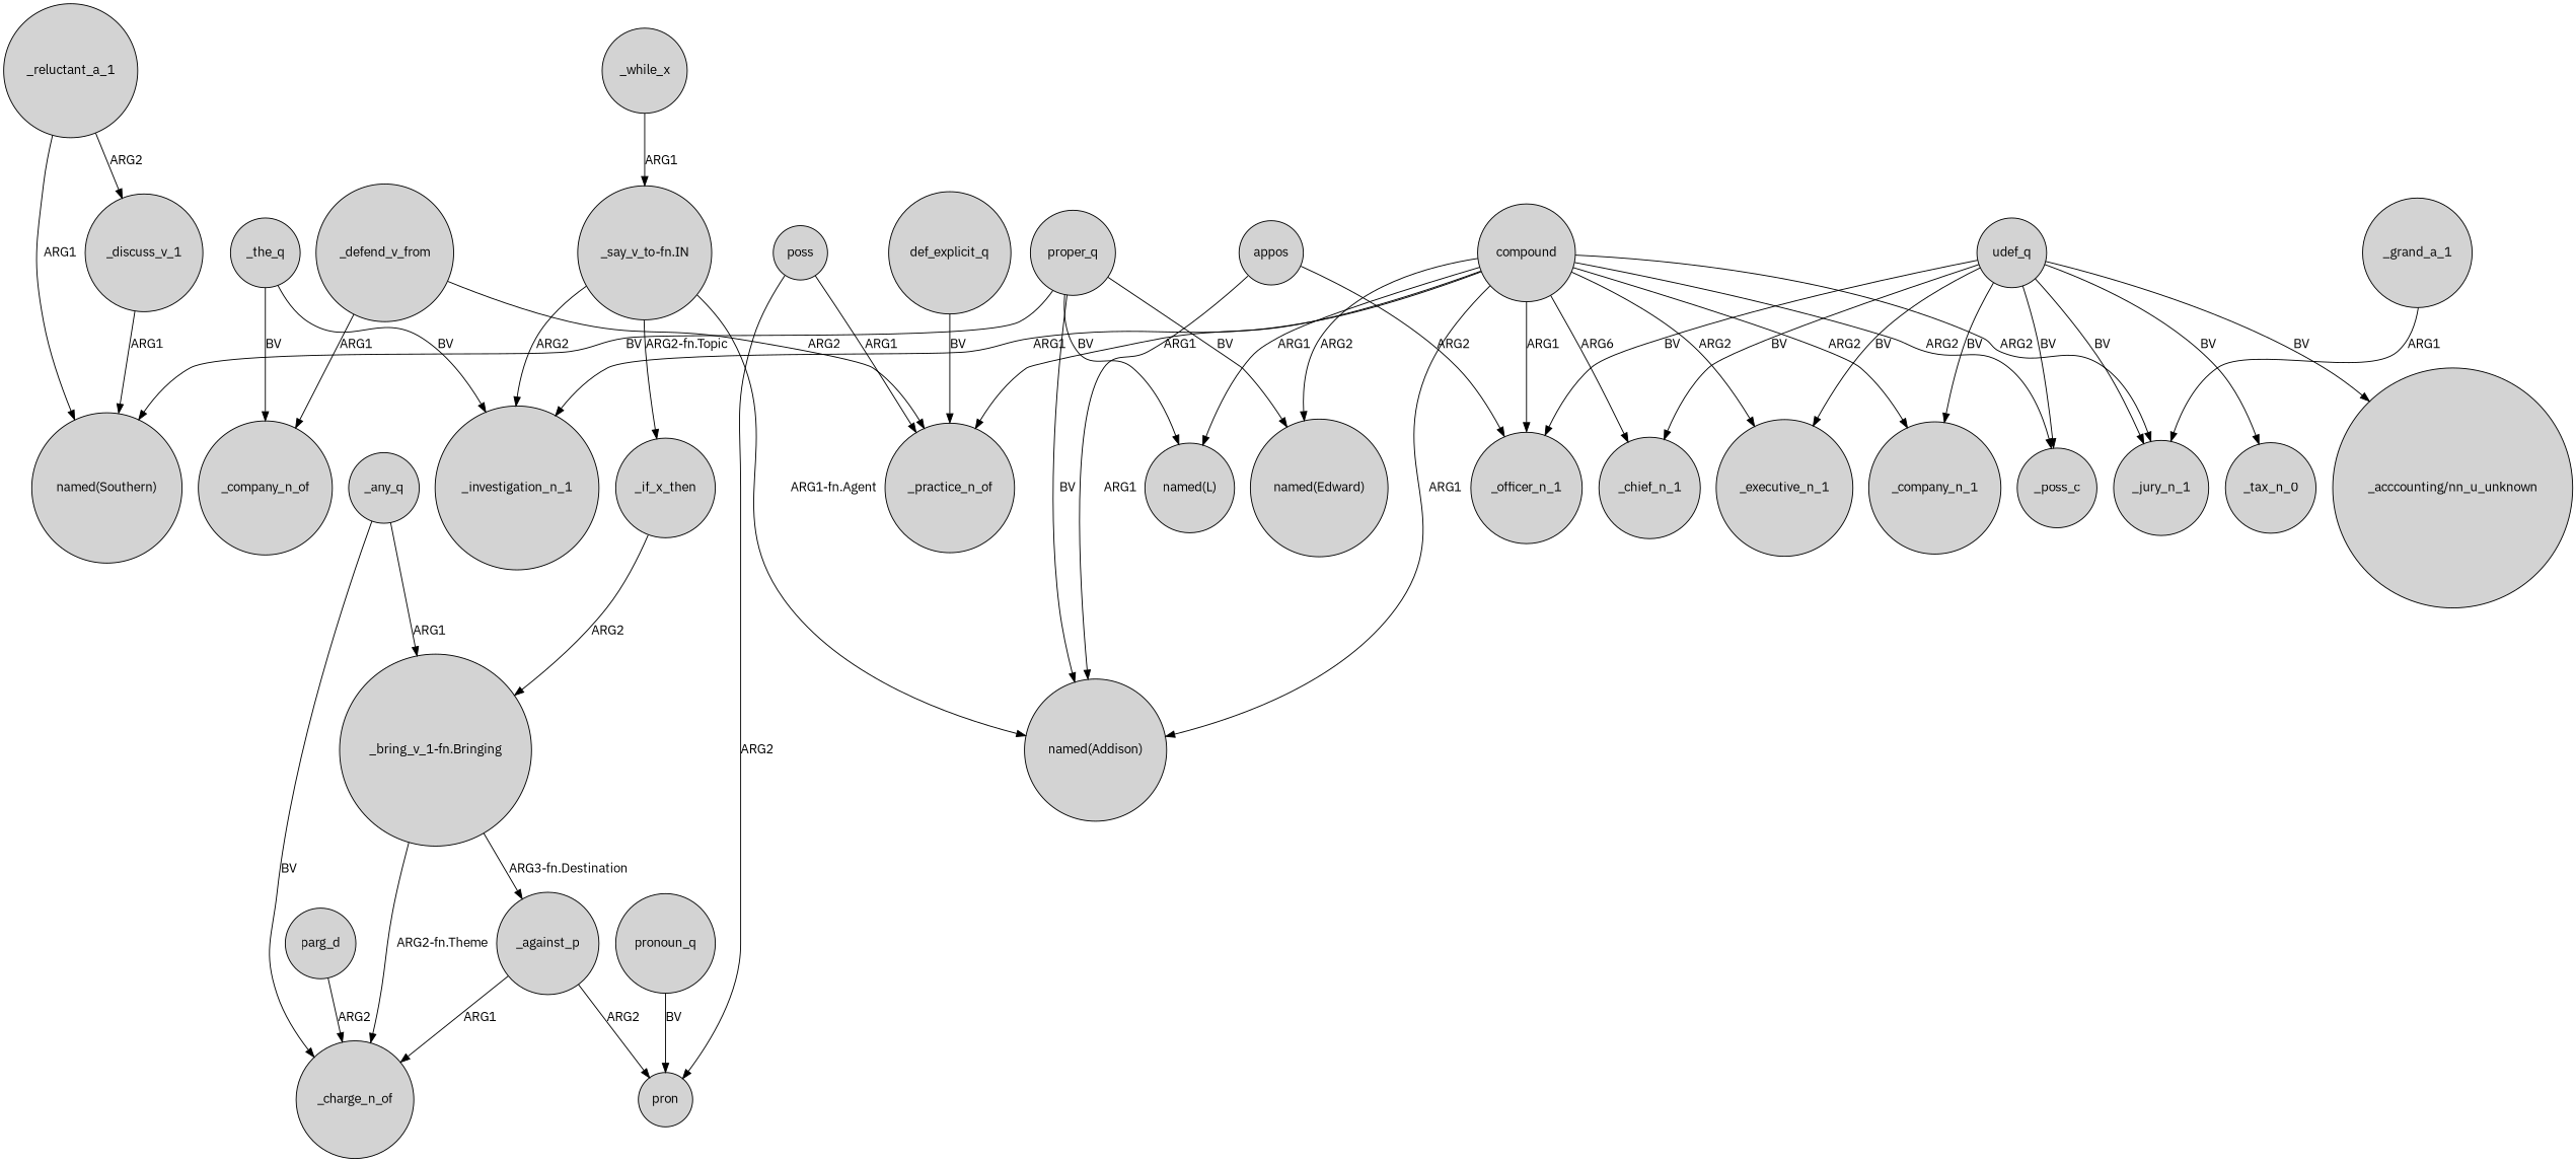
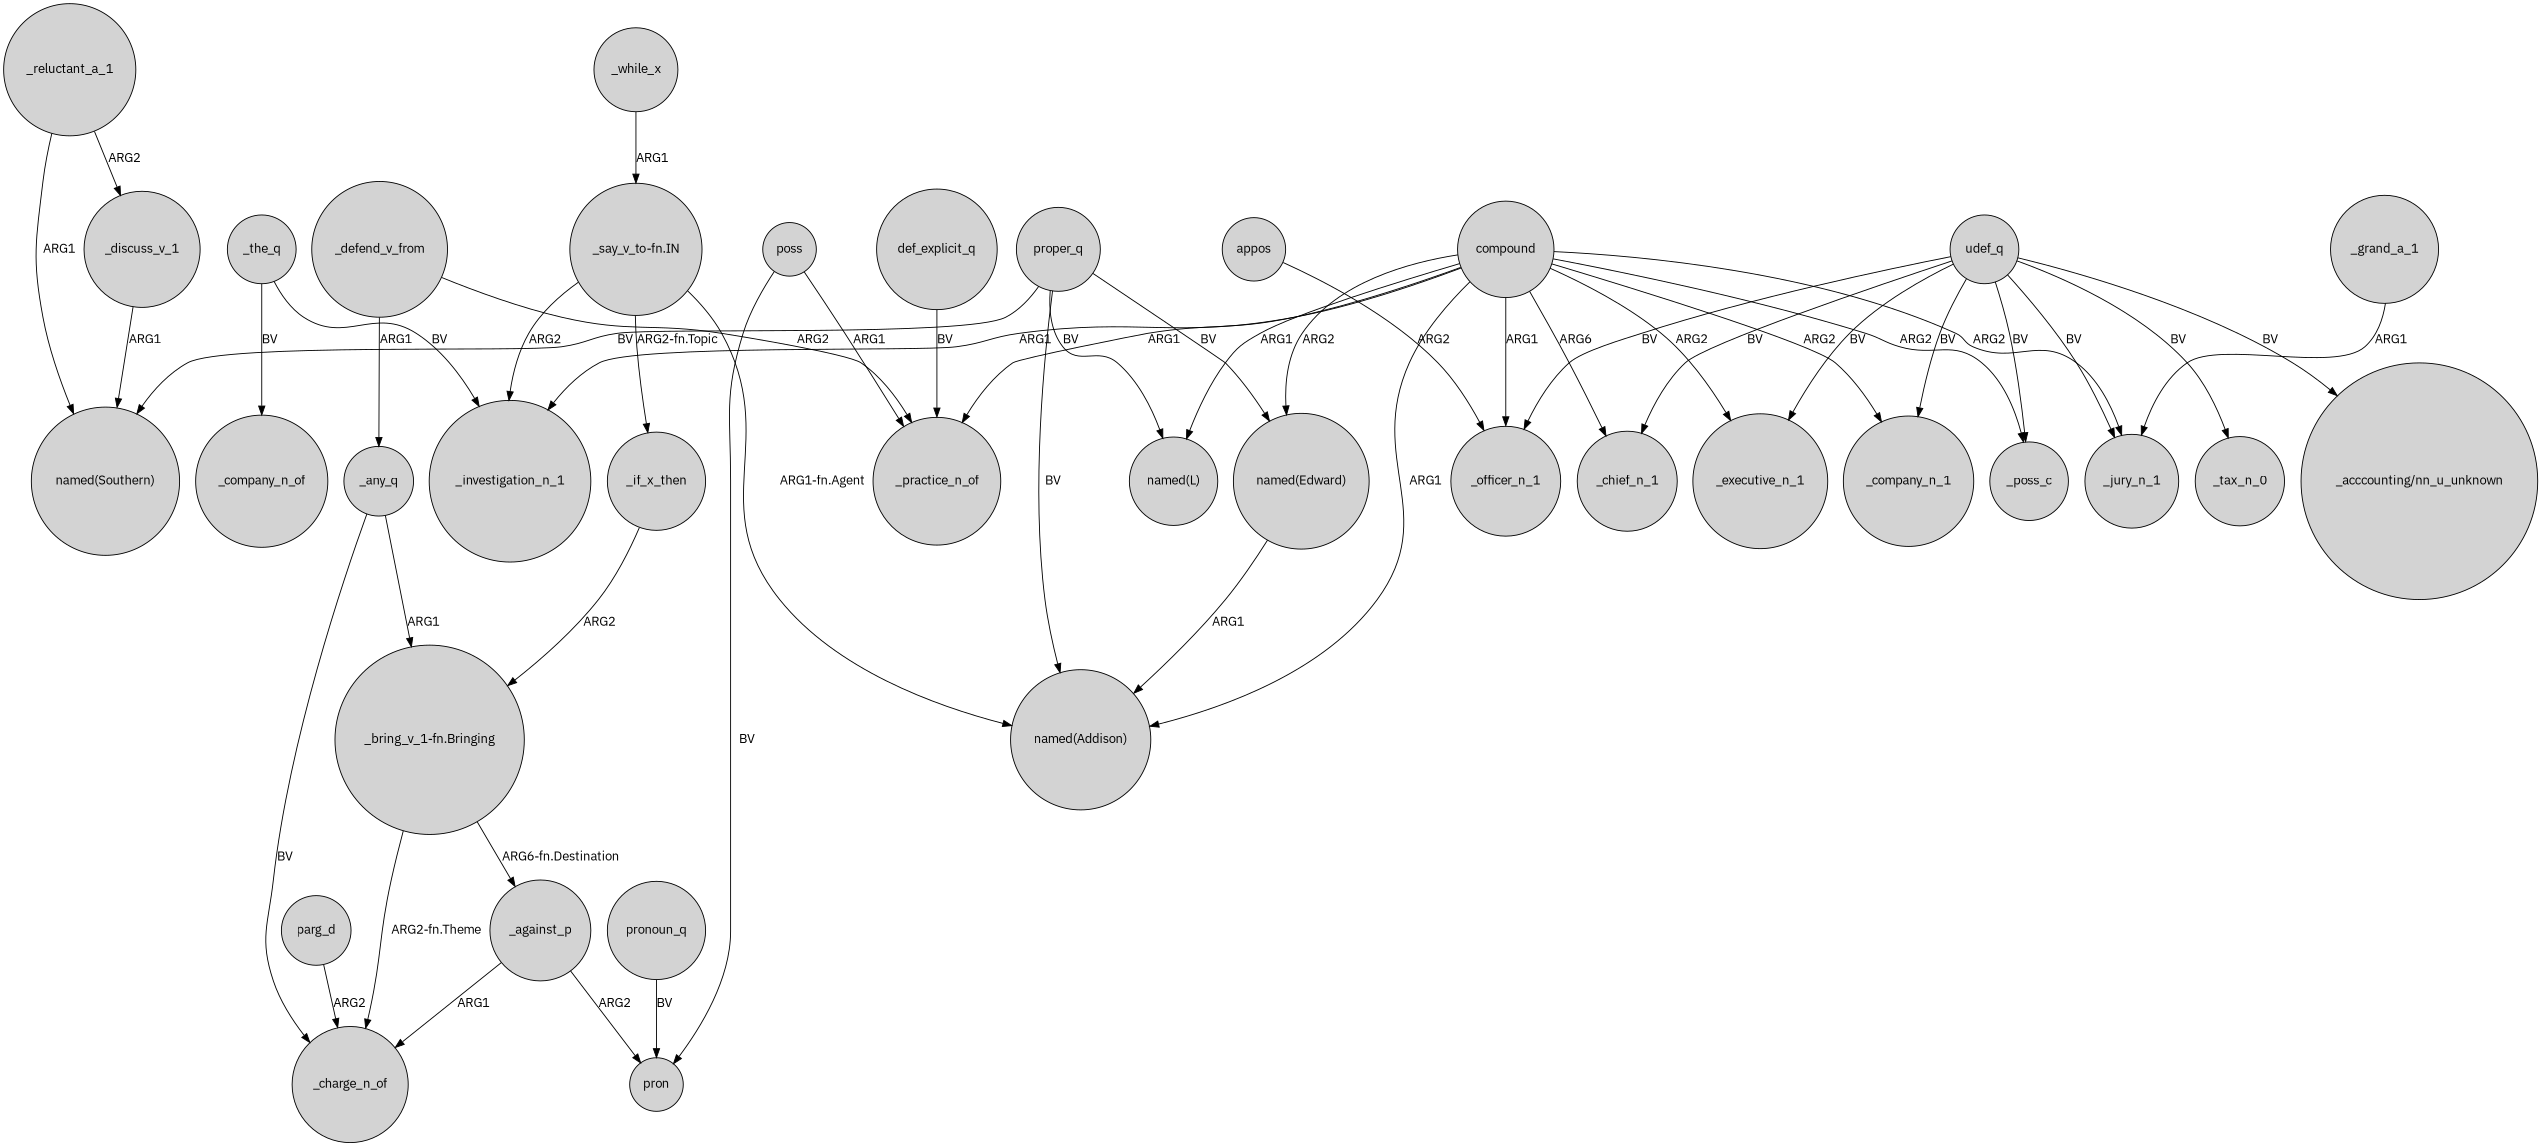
  digraph {
    fontname="IBM Plex Sans"
    node [fontname="IBM Plex Sans" shape=circle style=filled]
    edge [fontname="IBM Plex Sans"]
    compound
    "named(Addison)"
    "named(L)"
    _investigation_n_1
    _executive_n_1
    _company_n_1
    _practice_n_of
    _chief_n_1
    _jury_n_1
    _officer_n_1
    "named(Edward)"
    n12 [label=_poss_c]
    "_say_v_to-fn.IN"
    _if_x_then
    "_bring_v_1-fn.Bringing"
    _against_p
    _charge_n_of
    proper_q
    "named(Southern)"
    poss
    pron
    _reluctant_a_1
    _discuss_v_1
    udef_q
    n25 [label=_tax_n_0]
    "_acccounting/nn_u_unknown"
    _the_q
    _company_n_of
    def_explicit_q
    _grand_a_1
    _defend_v_from
    pronoun_q
    appos
    parg_d
    _while_x
    _any_q
    compound -> "named(Addison)" [label=ARG1]
    compound -> "named(L)" [label=ARG1]
    compound -> _investigation_n_1 [label=ARG1]
    compound -> _executive_n_1 [label=ARG2]
    compound -> _company_n_1 [label=ARG2]
    compound -> _practice_n_of [label=ARG1]
    compound -> _chief_n_1 [label=ARG6]
    compound -> _jury_n_1 [label=ARG2]
    compound -> _officer_n_1 [label=ARG1]
    compound -> "named(Edward)" [label=ARG2]
    compound -> n12 [label=ARG2]
    "_say_v_to-fn.IN" -> "named(Addison)" [label="ARG1-fn.Agent"]
    "_say_v_to-fn.IN" -> _investigation_n_1 [label=ARG2]
    "_say_v_to-fn.IN" -> _if_x_then [label="ARG2-fn.Topic"]
    _if_x_then -> "_bring_v_1-fn.Bringing" [label=ARG2]
-   "_bring_v_1-fn.Bringing" -> _against_p [label="ARG3-fn.Destination"]
+   "_bring_v_1-fn.Bringing" -> _against_p [label="ARG6-fn.Destination"]
    "_bring_v_1-fn.Bringing" -> _charge_n_of [label="ARG2-fn.Theme"]
    _against_p -> _charge_n_of [label=ARG1]
    _against_p -> pron [label=ARG2]
    proper_q -> "named(Addison)" [label=BV]
    proper_q -> "named(L)" [label=BV]
    proper_q -> "named(Edward)" [label=BV]
    proper_q -> "named(Southern)" [label=BV]
    poss -> _practice_n_of [label=ARG1]
-   poss -> pron [label=ARG2]
+   poss -> pron [label=BV]
    _reluctant_a_1 -> "named(Southern)" [label=ARG1]
    _reluctant_a_1 -> _discuss_v_1 [label=ARG2]
    _discuss_v_1 -> "named(Southern)" [label=ARG1]
    udef_q -> _executive_n_1 [label=BV]
    udef_q -> _company_n_1 [label=BV]
    udef_q -> _chief_n_1 [label=BV]
    udef_q -> _jury_n_1 [label=BV]
    udef_q -> _officer_n_1 [label=BV]
    udef_q -> n12 [label=BV]
    udef_q -> n25 [label=BV]
    udef_q -> "_acccounting/nn_u_unknown" [label=BV]
    _the_q -> _investigation_n_1 [label=BV]
    _the_q -> _company_n_of [label=BV]
    def_explicit_q -> _practice_n_of [label=BV]
    _grand_a_1 -> _jury_n_1 [label=ARG1]
    _defend_v_from -> _practice_n_of [label=ARG2]
-   _defend_v_from -> _company_n_of [label=ARG1]
+   _defend_v_from -> _any_q [label=ARG1]
    pronoun_q -> pron [label=BV]
-   appos -> "named(Addison)" [label=ARG1]
+   "named(Edward)" -> "named(Addison)" [label=ARG1]
    appos -> _officer_n_1 [label=ARG2]
    parg_d -> _charge_n_of [label=ARG2]
    _while_x -> "_say_v_to-fn.IN" [label=ARG1]
    _any_q -> "_bring_v_1-fn.Bringing" [label=ARG1]
    _any_q -> _charge_n_of [label=BV]
  }
